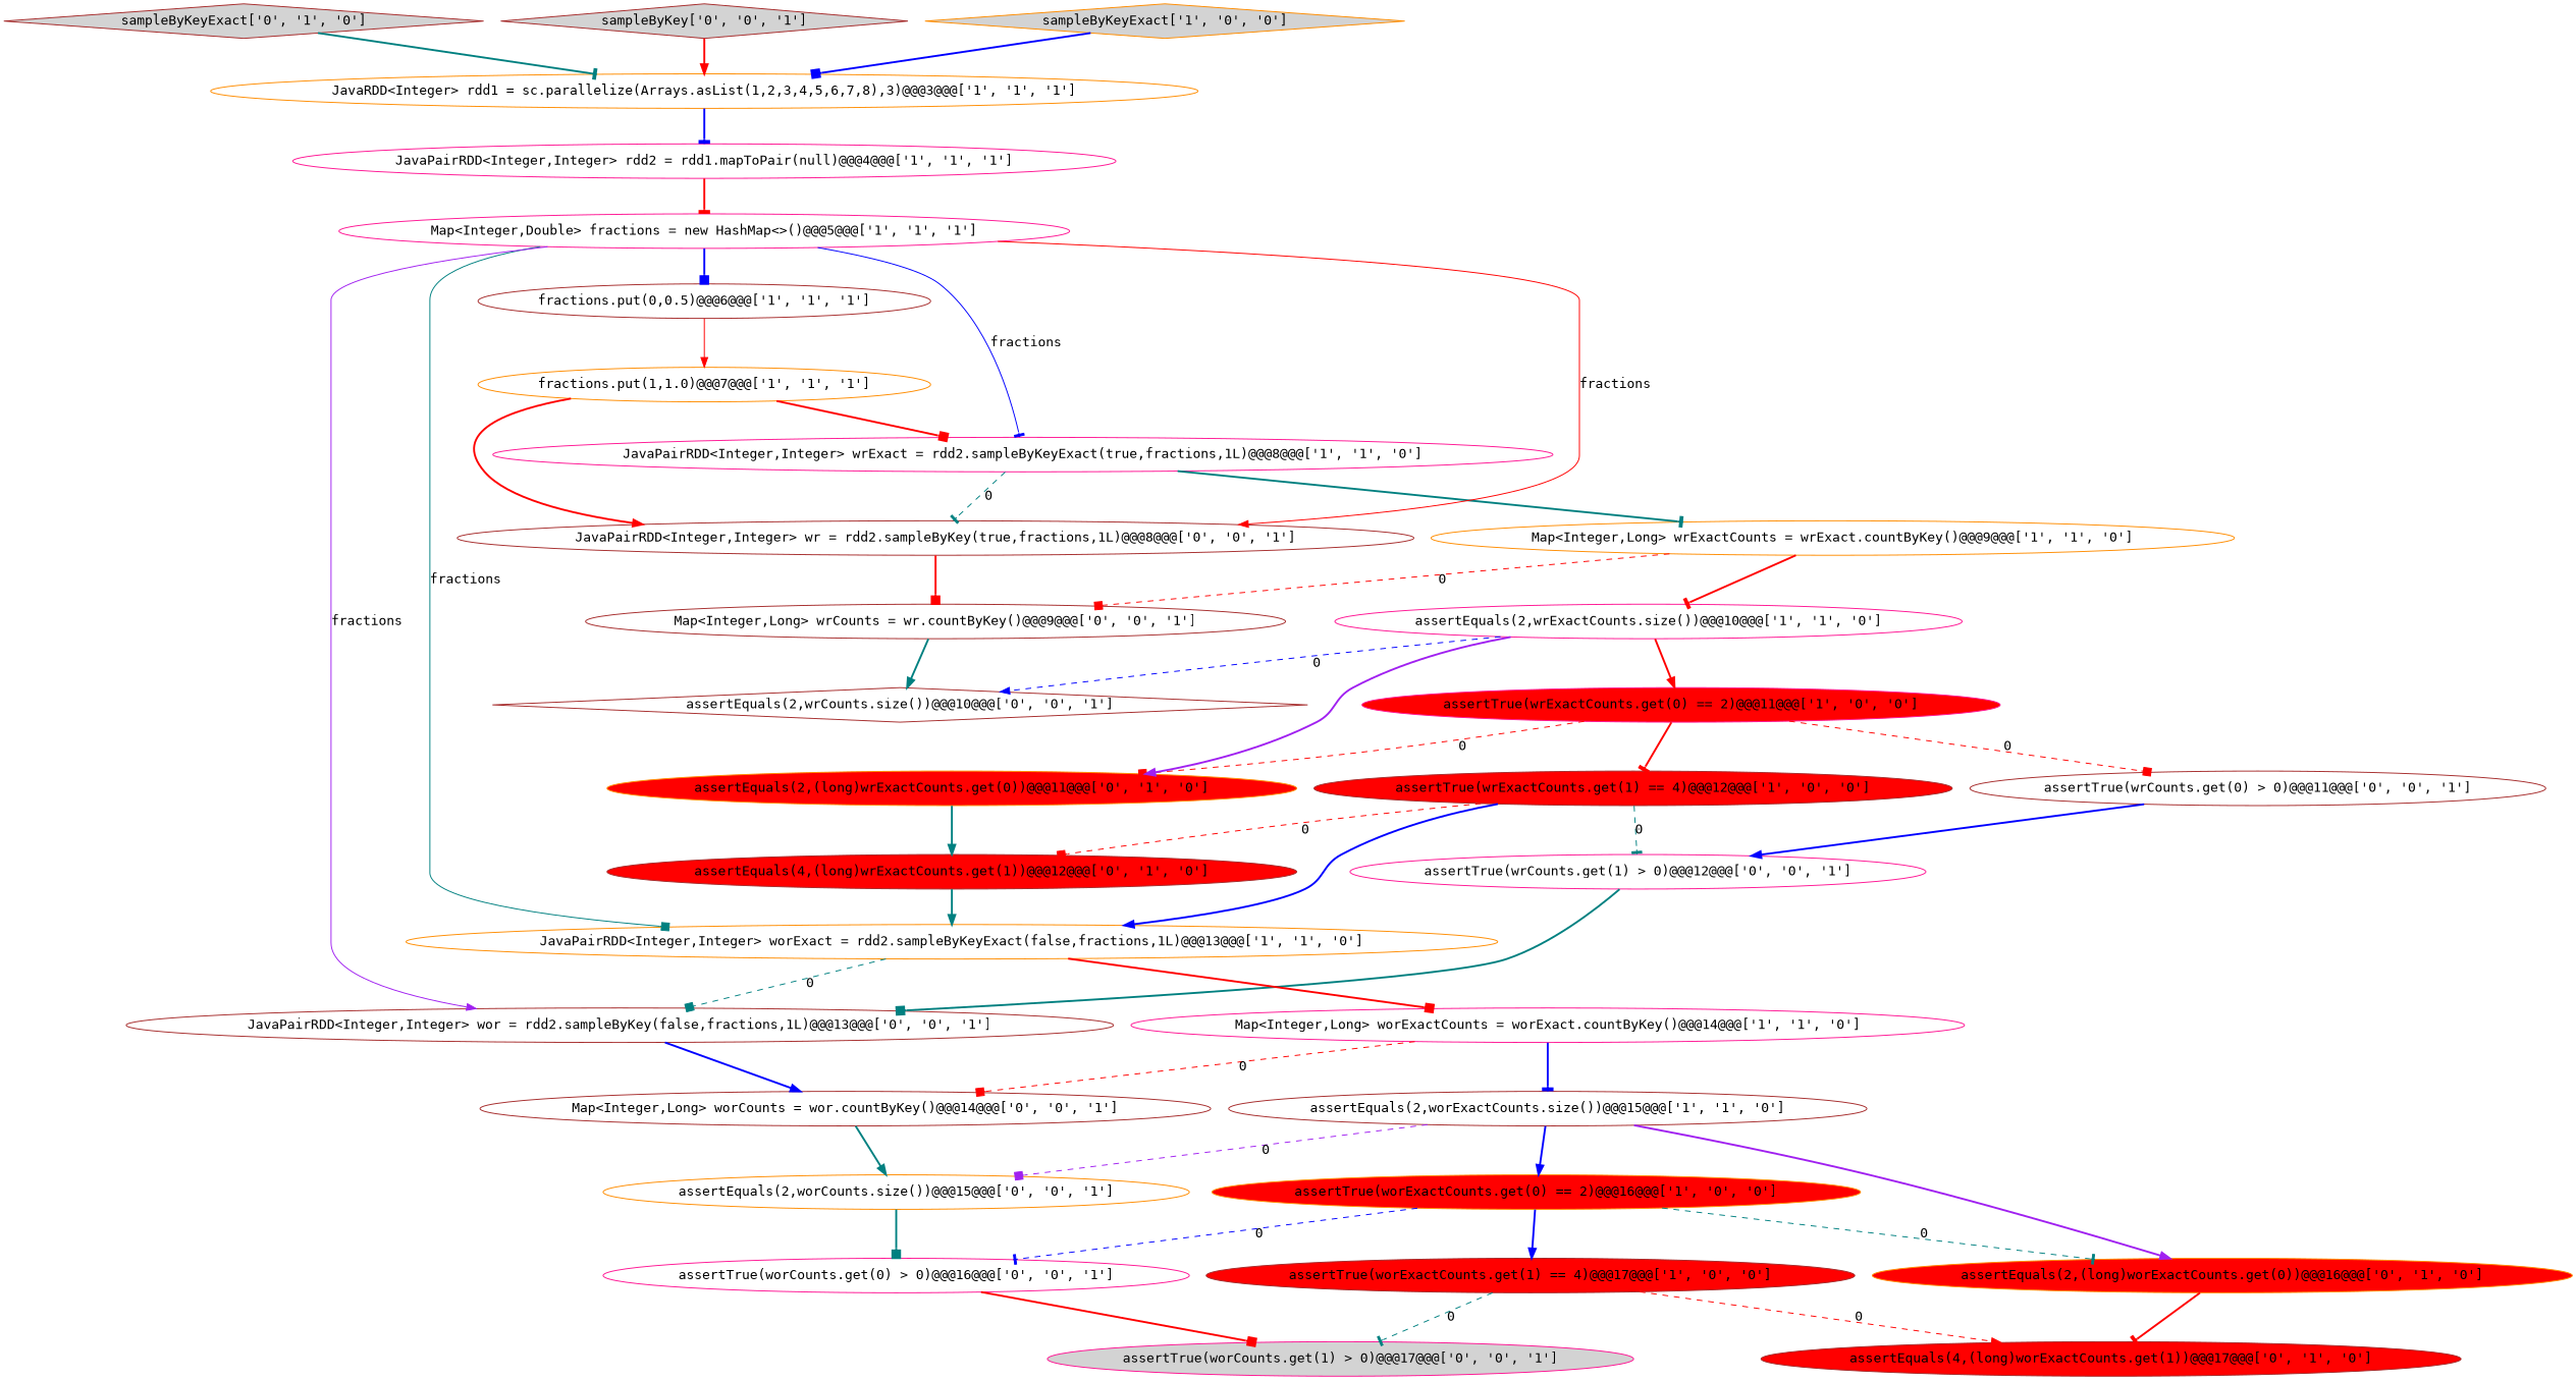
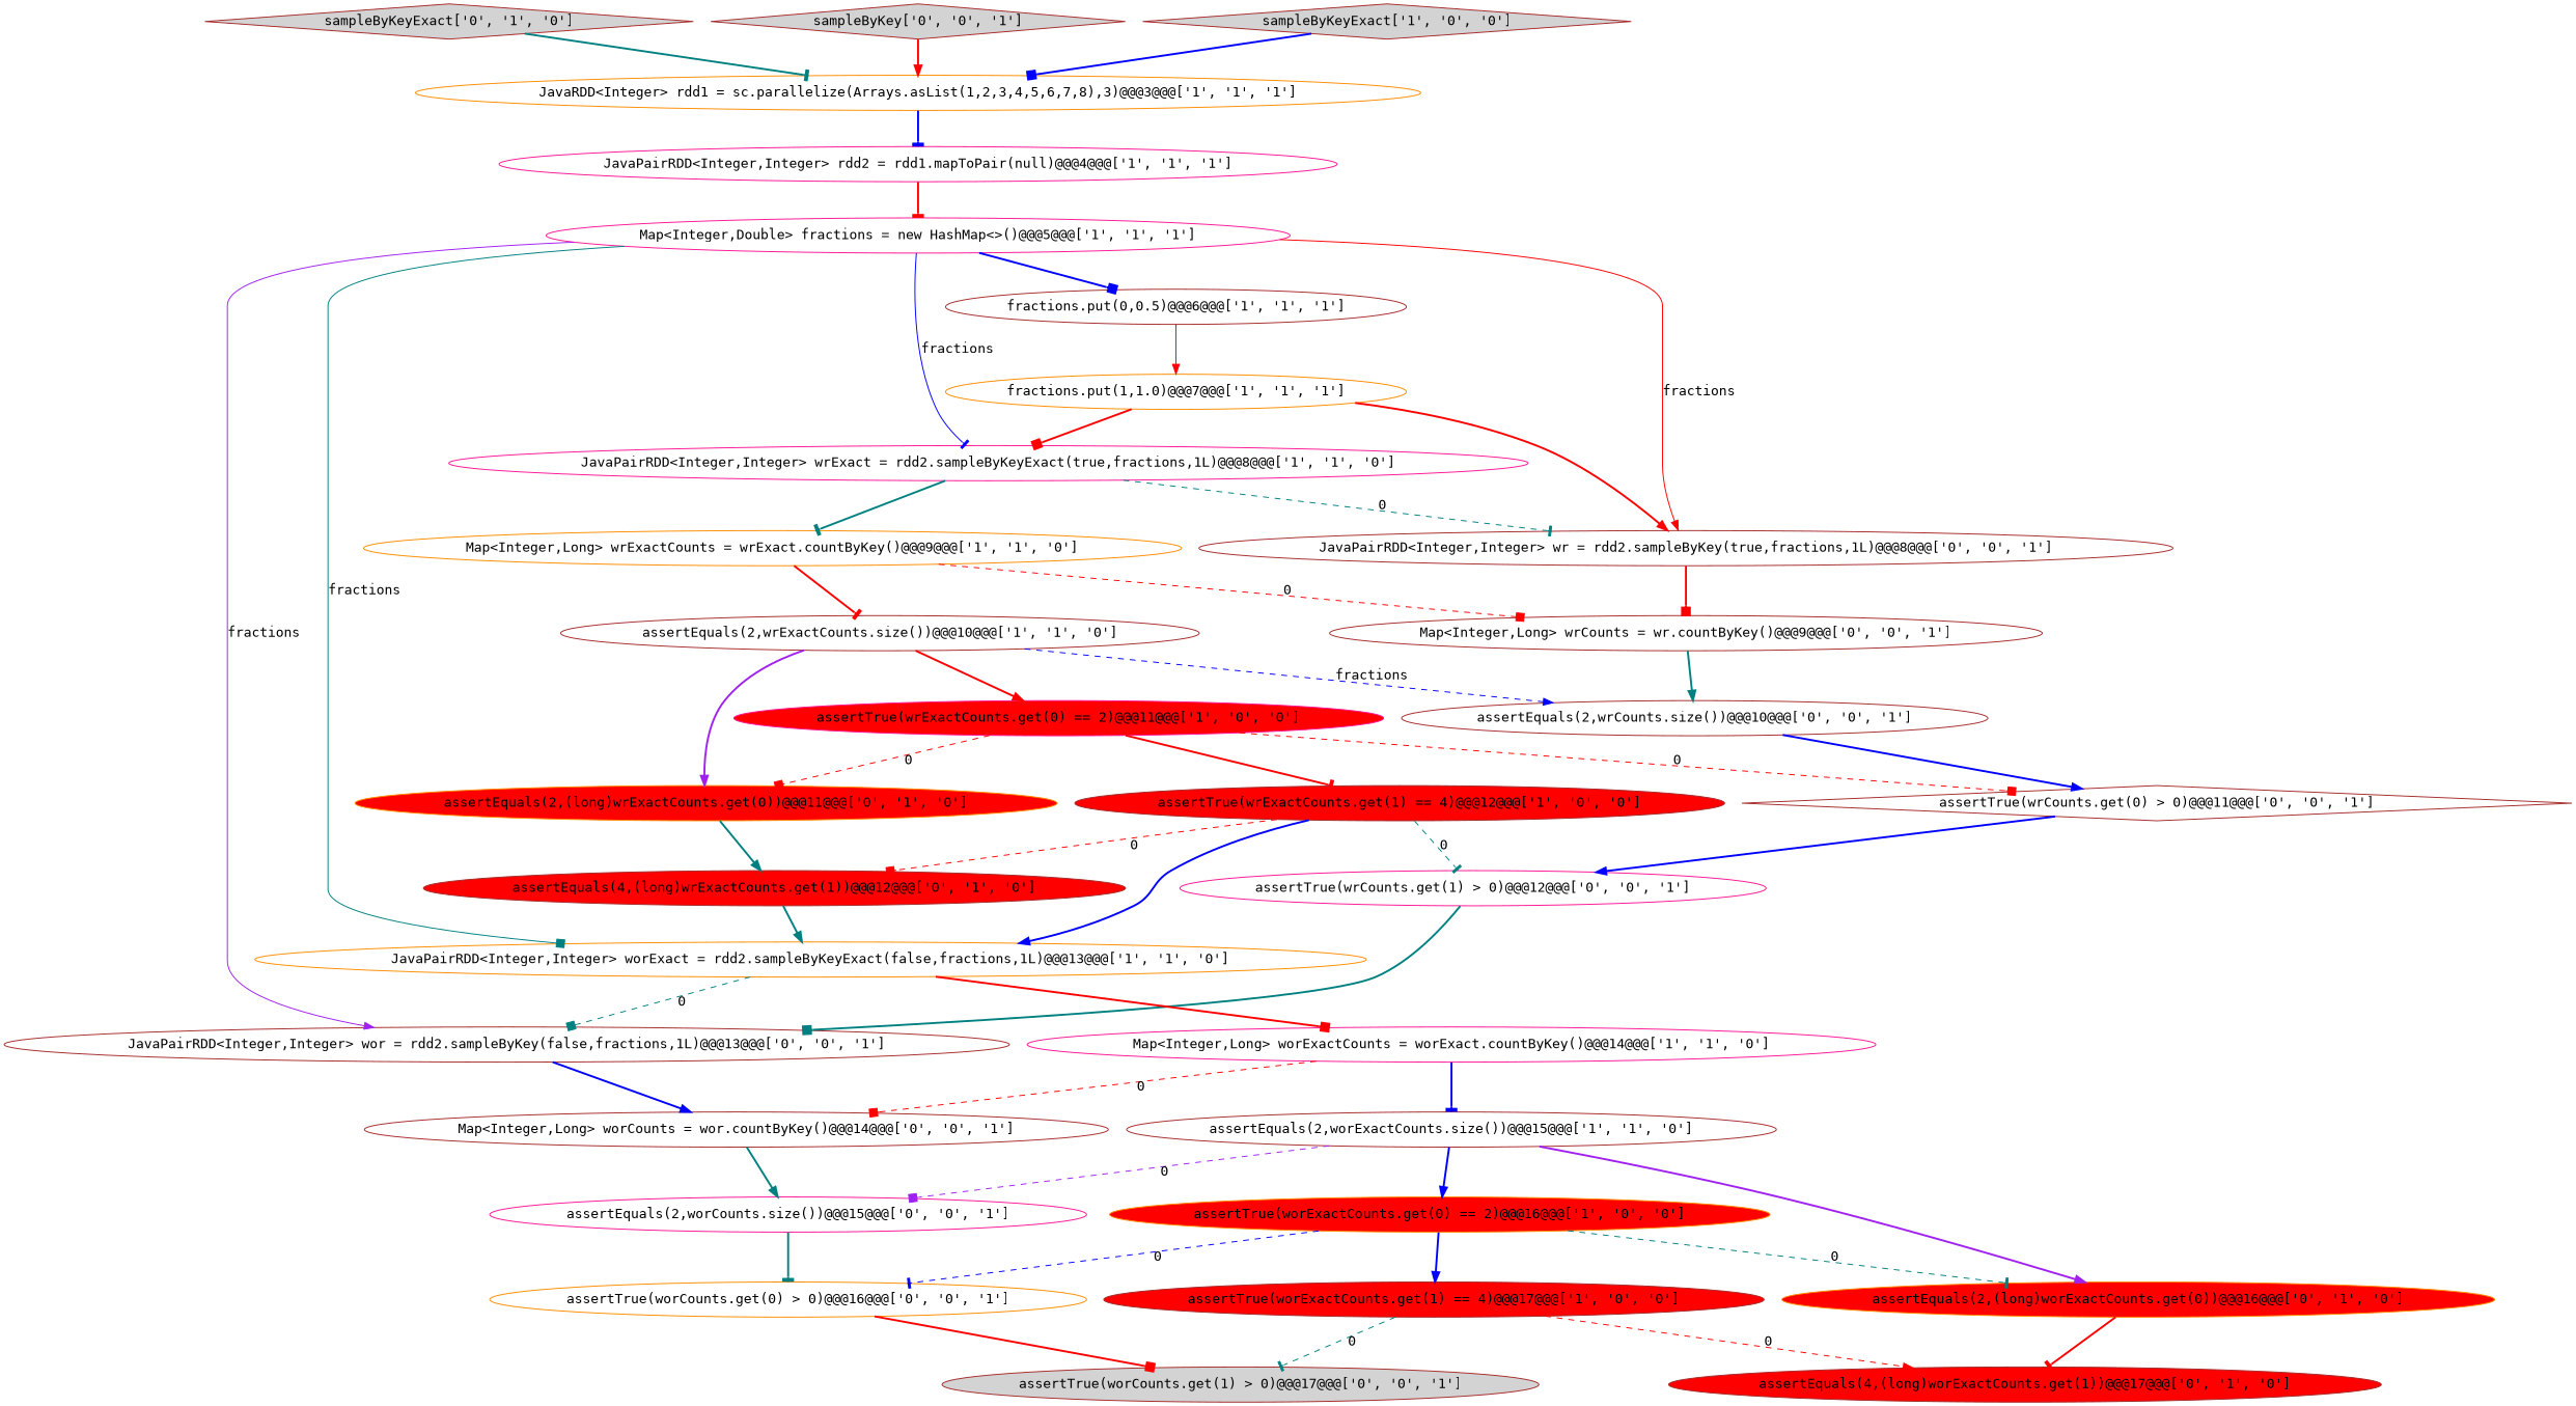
  digraph {
    fontname="DejaVu Sans Mono"
    node [color=brown fillcolor=white fontname="DejaVu Sans Mono" shape=ellipse style=filled]
    edge [arrowhead=normal color=red fontname="DejaVu Sans Mono" style=bold]
    n1 [color=deeppink fillcolor=red label="assertTrue(wrExactCounts.get(0) == 2)@@@11@@@['1', '0', '0']"]
-   n2 [label="assertTrue(wrCounts.get(0) > 0)@@@11@@@['0', '0', '1']"]
+   n2 [label="assertTrue(wrCounts.get(0) > 0)@@@11@@@['0', '0', '1']" shape=diamond]
    n3 [fillcolor=red label="assertTrue(wrExactCounts.get(1) == 4)@@@12@@@['1', '0', '0']"]
    n4 [color=darkorange fillcolor=red label="assertEquals(2,(long)wrExactCounts.get(0))@@@11@@@['0', '1', '0']"]
    n5 [color=deeppink label="assertTrue(wrCounts.get(1) > 0)@@@12@@@['0', '0', '1']"]
    n6 [color=darkorange label="JavaPairRDD<Integer,Integer> worExact = rdd2.sampleByKeyExact(false,fractions,1L)@@@13@@@['1', '1', '0']"]
    n7 [fillcolor=red label="assertEquals(4,(long)wrExactCounts.get(1))@@@12@@@['0', '1', '0']"]
    n8 [fillcolor=lightgray label="sampleByKeyExact['0', '1', '0']" shape=diamond]
    n9 [color=darkorange label="JavaRDD<Integer> rdd1 = sc.parallelize(Arrays.asList(1,2,3,4,5,6,7,8),3)@@@3@@@['1', '1', '1']"]
    n10 [color=deeppink label="JavaPairRDD<Integer,Integer> rdd2 = rdd1.mapToPair(null)@@@4@@@['1', '1', '1']"]
    n11 [fillcolor=red label="assertTrue(worExactCounts.get(1) == 4)@@@17@@@['1', '0', '0']"]
    n12 [fillcolor=red label="assertEquals(4,(long)worExactCounts.get(1))@@@17@@@['0', '1', '0']"]
-   n13 [color=deeppink fillcolor=lightgray label="assertTrue(worCounts.get(1) > 0)@@@17@@@['0', '0', '1']"]
+   n13 [fillcolor=lightgray label="assertTrue(worCounts.get(1) > 0)@@@17@@@['0', '0', '1']"]
    n14 [label="JavaPairRDD<Integer,Integer> wor = rdd2.sampleByKey(false,fractions,1L)@@@13@@@['0', '0', '1']"]
    n15 [color=darkorange label="Map<Integer,Long> wrExactCounts = wrExact.countByKey()@@@9@@@['1', '1', '0']"]
-   n16 [color=deeppink label="assertEquals(2,wrExactCounts.size())@@@10@@@['1', '1', '0']"]
+   n16 [label="assertEquals(2,wrExactCounts.size())@@@10@@@['1', '1', '0']"]
    n17 [label="Map<Integer,Long> wrCounts = wr.countByKey()@@@9@@@['0', '0', '1']"]
-   n18 [label="assertEquals(2,wrCounts.size())@@@10@@@['0', '0', '1']" shape=diamond]
+   n18 [label="assertEquals(2,wrCounts.size())@@@10@@@['0', '0', '1']"]
    n19 [color=deeppink label="Map<Integer,Long> worExactCounts = worExact.countByKey()@@@14@@@['1', '1', '0']"]
    n20 [label="Map<Integer,Long> worCounts = wor.countByKey()@@@14@@@['0', '0', '1']"]
    n21 [label="assertEquals(2,worExactCounts.size())@@@15@@@['1', '1', '0']"]
-   n22 [color=darkorange label="assertEquals(2,worCounts.size())@@@15@@@['0', '0', '1']"]
+   n22 [color=deeppink label="assertEquals(2,worCounts.size())@@@15@@@['0', '0', '1']"]
    n23 [color=darkorange fillcolor=red label="assertEquals(2,(long)worExactCounts.get(0))@@@16@@@['0', '1', '0']"]
    n24 [color=darkorange fillcolor=red label="assertTrue(worExactCounts.get(0) == 2)@@@16@@@['1', '0', '0']"]
-   n25 [color=deeppink label="assertTrue(worCounts.get(0) > 0)@@@16@@@['0', '0', '1']"]
+   n25 [color=darkorange label="assertTrue(worCounts.get(0) > 0)@@@16@@@['0', '0', '1']"]
    n26 [color=darkorange label="fractions.put(1,1.0)@@@7@@@['1', '1', '1']"]
    n27 [label="JavaPairRDD<Integer,Integer> wr = rdd2.sampleByKey(true,fractions,1L)@@@8@@@['0', '0', '1']"]
    n28 [color=deeppink label="JavaPairRDD<Integer,Integer> wrExact = rdd2.sampleByKeyExact(true,fractions,1L)@@@8@@@['1', '1', '0']"]
    n29 [label="fractions.put(0,0.5)@@@6@@@['1', '1', '1']"]
    n30 [color=deeppink label="Map<Integer,Double> fractions = new HashMap<>()@@@5@@@['1', '1', '1']"]
    n31 [fillcolor=lightgray label="sampleByKey['0', '0', '1']" shape=diamond]
-   n32 [color=darkorange fillcolor=lightgray label="sampleByKeyExact['1', '0', '0']" shape=diamond]
+   n32 [fillcolor=lightgray label="sampleByKeyExact['1', '0', '0']" shape=diamond]
    n1 -> n2 [arrowhead=box label=0 style=dashed]
    n1 -> n3 [arrowhead=tee]
    n1 -> n4 [arrowhead=box label=0 style=dashed]
    n2 -> n5 [color=blue]
    n3 -> n5 [arrowhead=tee color=teal label=0 style=dashed]
    n3 -> n6 [color=blue]
    n3 -> n7 [arrowhead=box label=0 style=dashed]
    n4 -> n7 [color=teal]
    n5 -> n14 [arrowhead=box color=teal]
    n6 -> n14 [arrowhead=box color=teal label=0 style=dashed]
    n6 -> n19 [arrowhead=box]
    n7 -> n6 [color=teal]
    n8 -> n9 [arrowhead=tee color=teal]
    n9 -> n10 [arrowhead=tee color=blue]
    n10 -> n30 [arrowhead=tee]
    n11 -> n12 [label=0 style=dashed]
    n11 -> n13 [arrowhead=tee color=teal label=0 style=dashed]
    n14 -> n20 [color=blue]
    n15 -> n16 [arrowhead=tee]
    n15 -> n17 [arrowhead=box label=0 style=dashed]
    n16 -> n1
    n16 -> n4 [color=purple]
-   n16 -> n18 [color=blue label=0 style=dashed]
+   n16 -> n18 [color=blue label=fractions style=dashed]
    n17 -> n18 [color=teal]
+   n18 -> n2 [color=blue]
    n19 -> n20 [arrowhead=box label=0 style=dashed]
    n19 -> n21 [arrowhead=tee color=blue]
    n20 -> n22 [color=teal]
    n21 -> n22 [arrowhead=box color=purple label=0 style=dashed]
    n21 -> n23 [color=purple]
    n21 -> n24 [color=blue]
-   n22 -> n25 [arrowhead=box color=teal]
+   n22 -> n25 [arrowhead=tee color=teal]
    n23 -> n12 [arrowhead=tee]
    n24 -> n11 [color=blue]
    n24 -> n23 [arrowhead=tee color=teal label=0 style=dashed]
    n24 -> n25 [arrowhead=tee color=blue label=0 style=dashed]
    n25 -> n13 [arrowhead=box]
    n26 -> n27
    n26 -> n28 [arrowhead=box]
    n27 -> n17 [arrowhead=box]
    n28 -> n15 [arrowhead=tee color=teal]
    n28 -> n27 [arrowhead=tee color=teal label=0 style=dashed]
    n29 -> n26 [style=solid]
    n30 -> n6 [arrowhead=box color=teal label=fractions style=solid]
    n30 -> n14 [color=purple label=fractions style=solid]
    n30 -> n27 [label=fractions style=solid]
    n30 -> n28 [arrowhead=tee color=blue label=fractions style=solid]
    n30 -> n29 [arrowhead=box color=blue]
    n31 -> n9
    n32 -> n9 [arrowhead=box color=blue]
  }
